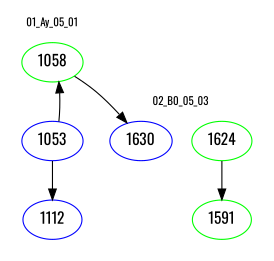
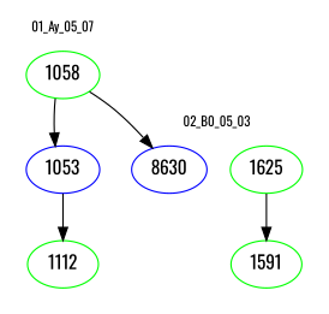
  digraph {
    fontname=Oswald
    node [color=green fontname=Oswald]
    edge [color=black fontname=Oswald]
    n1 [label=1058]
    n2 [color=blue label=1053]
-   n3 [color=blue label=1112]
-   n4 [label=1624]
+   n3 [label=1112]
+   n4 [label=1625]
    n5 [label=1591]
-   n6 [color=blue label=1630]
+   n6 [color=blue label=8630]
    subgraph cluster_1 {
      color=white
      fontsize=10
-     label="01_Ay_05_01"
+     label="01_Ay_05_07"
      n1
      n2
      n3
    }
    subgraph cluster_2 {
      color=white
      fontsize=10
      label="02_B0_05_03"
      n4
      n5
      n6
    }
-   n2 -> n1
+   n1 -> n2
    n1 -> n6
    n2 -> n3
    n4 -> n5
  }
